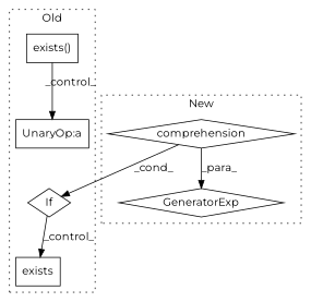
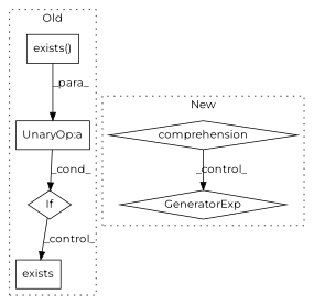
  digraph {
    fontname=Montserrat
    node [fontname=Montserrat l=3 shape=box]
    edge [fontname=Montserrat]
    n1 [a=75 l=23 label="exists()" s=1362]
    n2 [a=96 label=If s=1355 shape=diamond]
    n3 [a=61 l=27 label="UnaryOp:a" s=1358]
    n4 [a=93 l=7 label=exists s=1399]
    n5 [a=55 l=1 label=GeneratorExp s=1330 shape=diamond]
    n6 [a=45 label=comprehension s=1353 shape=diamond]
    subgraph cluster_1 {
      label=Old
      style=dotted
      n1
      n2
      n3
      n4
    }
    subgraph cluster_2 {
      label=New
      style=dotted
      n5
      n6
    }
-   n1 -> n3 [label=_control_]
+   n1 -> n3 [label=_para_]
    n2 -> n4 [label=_control_]
-   n6 -> n2 [label=_cond_]
-   n6 -> n5 [label=_para_]
+   n3 -> n2 [label=_cond_]
+   n6 -> n5 [label=_control_]
  }
